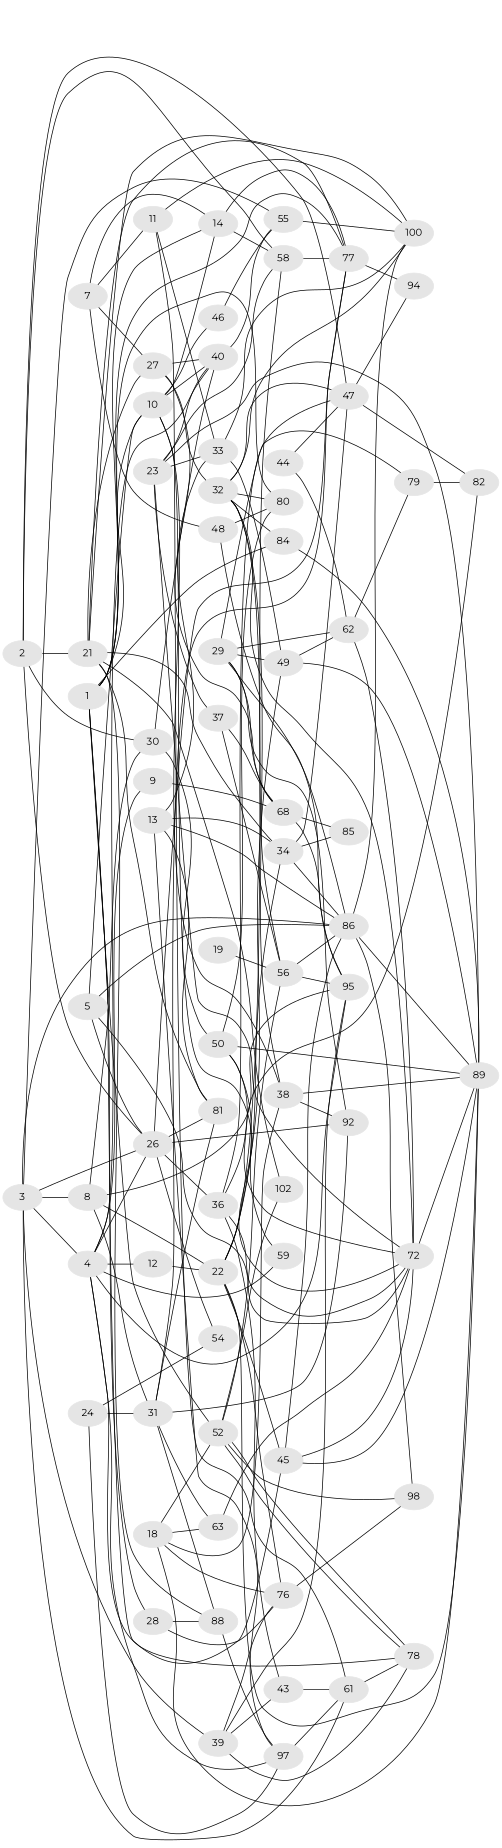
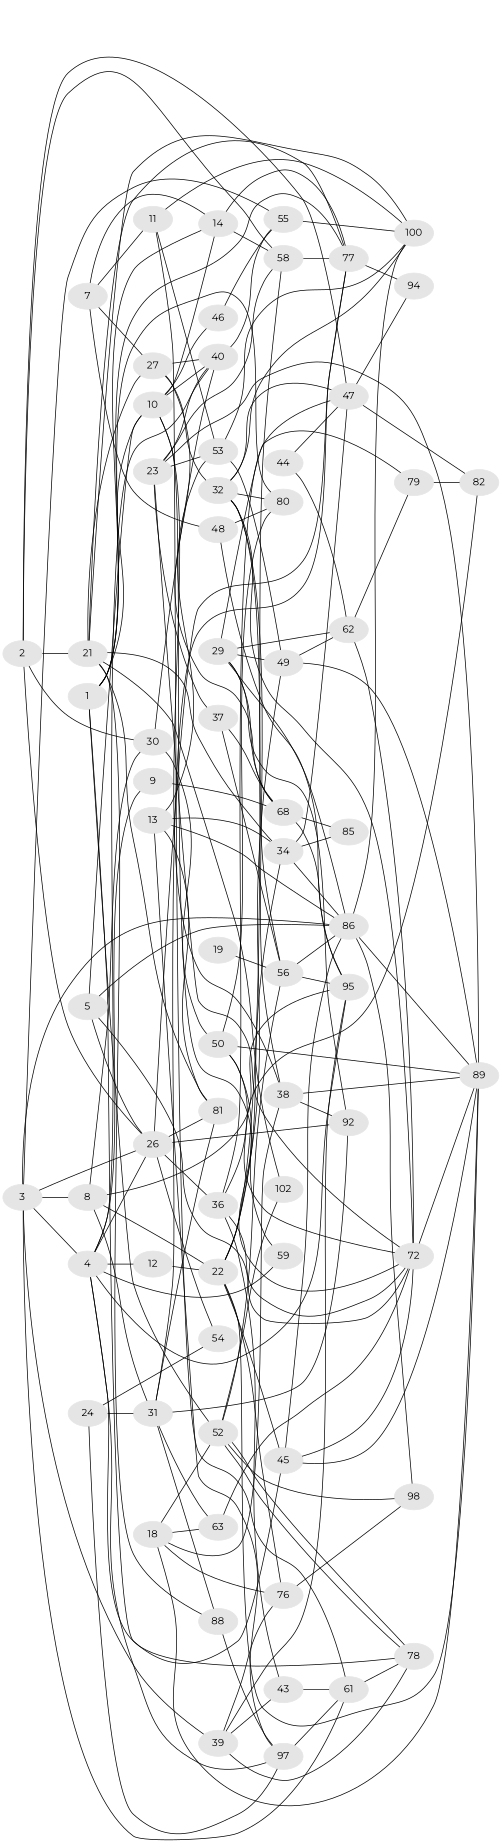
  graph {
    fontname=Montserrat
    rankdir=LR
    node [color=gray90 fontname=Montserrat style=filled]
    edge [fontname=Montserrat]
    1 [super="+17"]
    10
    n3 [label=14 super="+66"]
-   28
    52 [super="+99"]
    77
    78
    80
-   84
    40 [super="+105"]
    72 [super="+108"]
    38 [super="+51"]
    46
    58
    76 [super="+103"]
    88
    56 [super="+70"]
    102
    98
    94
    89 [super="+111"]
    2 [super="+6"]
    21 [super="+91"]
    26 [super="+73"]
    30 [super="+87"]
    47 [super="+71"]
    27
    100 [super="+104"]
    34 [super="+35"]
    81
    54
    36 [super="+75"]
    92
    50 [super="+109"]
    82
    3 [super="+20"]
    4 [super="+42"]
    8 [super="+67"]
    39 [super="+65"]
    55
    61 [super="+101"]
    86 [super="+110"]
    9
    12
    45 [super="+53"]
    59
    95 [super="+96"]
    97
    22 [super="+60"]
    31 [super="+57"]
    43
    n52 [label=68 super="+107"]
    5 [super="+90"]
    7 [super="+106"]
    11 [super="+25"]
    48
-   33 [super="+69"]
+   33 [super="+69" label=53]
    32 [super="+93"]
    49 [super="+83"]
    63
    85
    13 [super="+14"]
    19
    18 [super="+41"]
    62 [super="+74"]
    23
    37
    24
    29 [super="+68"]
    79
    44
    1 -- 10
    1 -- n3
-   1 -- 28
    1 -- 52
    1 -- 77
    1 -- 78
    1 -- 80
-   1 -- 84
    10 -- n3
    10 -- 40
    10 -- 72
    10 -- 38
    10 -- 46
    n3 -- 77
    n3 -- 58
-   28 -- 76
-   28 -- 88
    52 -- 78
    52 -- 78
    52 -- 56
    52 -- 102
    52 -- 98
    77 -- 94
-   84 -- 89
    40 -- 55
    72 -- 89
    38 -- 89
    38 -- 92
    46 -- 55
    58 -- 77
    76 -- 98
    88 -- 97
    56 -- 86
    56 -- 95
    2 -- 58
    2 -- 21 [weight=2]
    2 -- 26
    2 -- 30
    2 -- 47
    21 -- 77
    21 -- 88
    21 -- 102
    21 -- 27
    21 -- 100
    21 -- 34
    21 -- 81
    26 -- 77
    26 -- 81
    26 -- 54
    26 -- 36
    26 -- 92
    30 -- 40
    30 -- 50
    47 -- 94
    47 -- 82
    27 -- 40
    27 -- n52
    27 -- 32
    34 -- 47
    34 -- 86
    34 -- 85
    36 -- 72
    36 -- 47
    36 -- 82
    36 -- 43
    50 -- 80
    50 -- 72
    50 -- 89
    50 -- 59
    3 -- 26
    3 -- 4
    3 -- 8
    3 -- 39
    3 -- 55
    3 -- 61
    3 -- 86
    4 -- 40
    4 -- 26
    4 -- 9
    4 -- 12
    4 -- 45
    4 -- 59
    4 -- 95
    4 -- 97
    8 -- 30
    8 -- 95
    8 -- 22
    8 -- 31
    39 -- 78
    39 -- 76
    39 -- 95
    39 -- 43
    55 -- 100
    61 -- 78
    86 -- 98
    86 -- 89
    86 -- 100
    9 -- n52
    12 -- 22 [weight=2]
    45 -- 72
    45 -- 89
    45 -- 86
    97 -- 61
    22 -- 58
    22 -- 76
    22 -- 89
    22 -- 34
    22 -- 45
    22 -- 49
    31 -- 77
    31 -- 88
    31 -- 81
    31 -- 92
    31 -- 63
    43 -- 61
    n52 -- 95
    n52 -- 85
    5 -- 10
    5 -- 72
    5 -- 26
    5 -- 86
    7 -- n3
    7 -- 27
    7 -- 11
    7 -- 48
    11 -- 100
    11 -- 61
    11 -- 33
    48 -- 80
    48 -- 95
    33 -- 100
    33 -- 49
    32 -- 80
-   32 -- 84
    32 -- 72
    32 -- 38
    32 -- 56
    32 -- 47
    32 -- 100
    49 -- 89
    49 -- 62
    63 -- 72
    13 -- 34
    13 -- 81
    13 -- 86
    13 -- 97
    13 -- 33
    19 -- 56
    18 -- 52 [weight=2]
    18 -- 38
    18 -- 76
    18 -- 89
    18 -- 63
    62 -- 72
    62 -- 79
    23 -- 40
    23 -- 72
    23 -- 58
    23 -- 89
    23 -- 33
    23 -- 37
    37 -- 56
    37 -- n52
    24 -- 54
    24 -- 97
    24 -- 31
    29 -- 92
    29 -- 86
    29 -- n52
    29 -- 49
    29 -- 62
    29 -- 79
    79 -- 82
    44 -- 47
    44 -- 62
  }
